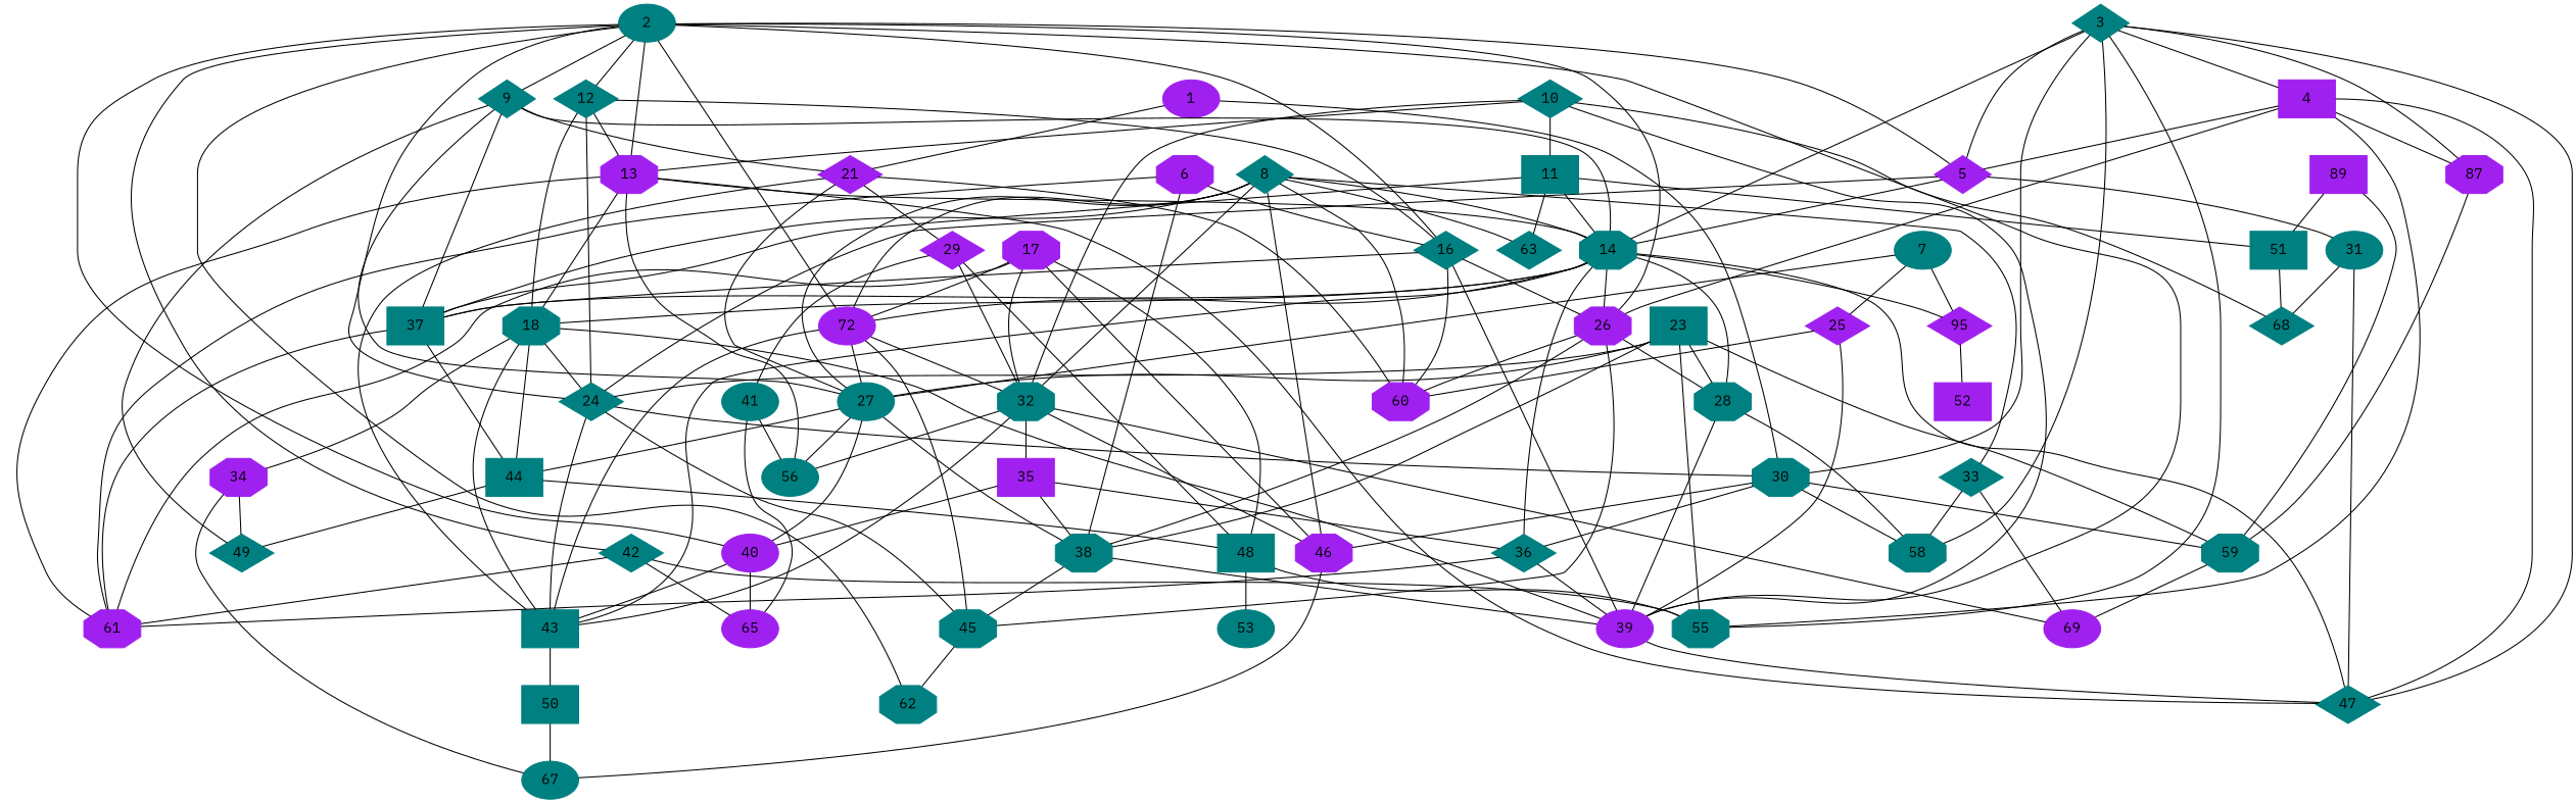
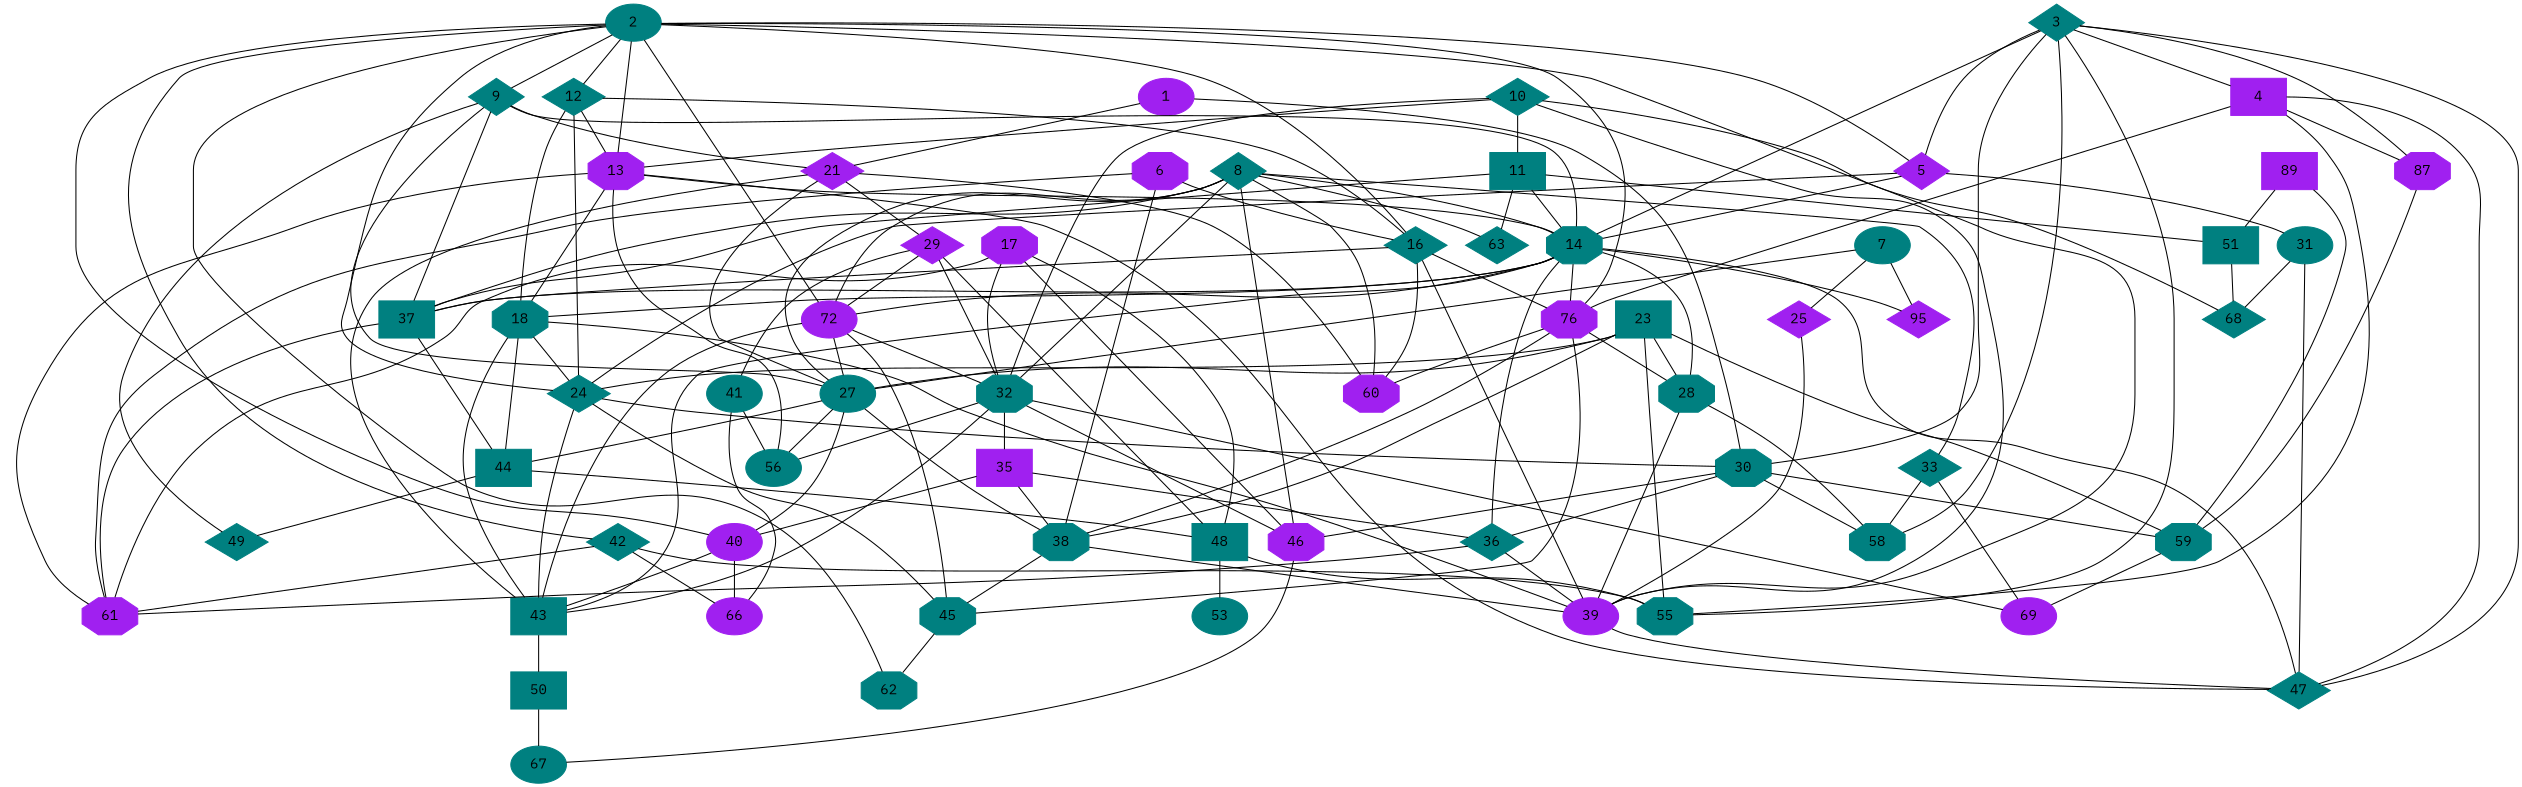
  graph {
    fontname="IBM Plex Mono"
    node [color=teal fontname="IBM Plex Mono" shape=octagon style=filled]
    edge [fontname="IBM Plex Mono" weight=1.0]
    1 [color=purple shape=ellipse]
    21 [color=purple shape=diamond]
    30
    27 [shape=ellipse]
    60 [color=purple]
    43 [shape=box]
    29 [color=purple shape=diamond]
    58
    46 [color=purple]
    36 [shape=diamond]
    59
    2 [shape=ellipse]
    5 [color=purple shape=diamond]
    9 [shape=diamond]
    12 [shape=diamond]
    13 [color=purple]
    16 [shape=diamond]
    n18 [color=purple label=72 shape=ellipse]
    24 [shape=diamond]
-   26 [color=purple]
+   26 [color=purple label=76]
    39 [color=purple shape=ellipse]
    40 [color=purple shape=ellipse]
    42 [shape=diamond]
    62
    14
    31 [shape=ellipse]
    37 [shape=box]
    49 [shape=diamond]
    18
    47 [shape=diamond]
    56 [shape=ellipse]
    61 [color=purple]
    32
    45
    38
    28
-   65 [color=purple shape=ellipse]
+   65 [color=purple shape=ellipse label=66]
    55
    3 [shape=diamond]
    4 [color=purple shape=box]
    n41 [color=purple label=87]
    n42 [color=purple label=95 shape=diamond]
    68 [shape=diamond]
    6 [color=purple]
    7 [shape=ellipse]
    25 [color=purple shape=diamond]
-   52 [color=purple shape=box]
    44 [shape=box]
    8 [shape=diamond]
    33 [shape=diamond]
    63 [shape=diamond]
    35 [color=purple shape=box]
    n53 [color=purple label=69 shape=ellipse]
    67 [shape=ellipse]
    10 [shape=diamond]
    11 [shape=box]
    51 [shape=box]
-   34 [color=purple]
    50 [shape=box]
    17 [color=purple]
    48 [shape=box]
    53 [shape=ellipse]
    n63 [color=purple label=89 shape=box]
    41 [shape=ellipse]
    23 [shape=box]
    1 -- 21
    1 -- 30
    21 -- 27
    21 -- 60
    21 -- 43
    21 -- 29
    30 -- 58
    30 -- 46
    30 -- 36
    30 -- 59
    27 -- 40
    27 -- 56
    27 -- 38 [weight=2.0]
    27 -- 44
    43 -- 50
    29 -- 32
    29 -- 48
    29 -- 41
    46 -- 67
    36 -- 39
    36 -- 61
    59 -- n53
    2 -- 5
    2 -- 9
    2 -- 12
    2 -- 13
    2 -- 16 [weight=2.0]
    2 -- n18
    2 -- 24
    2 -- 26
    2 -- 39
    2 -- 40
    2 -- 42
    2 -- 62
    5 -- 24
    5 -- 14
    5 -- 31
    9 -- 21
    9 -- 27
    9 -- 14 [weight=2.0]
    9 -- 37
    9 -- 49
    12 -- 13
    12 -- 16 [weight=2.0]
    12 -- 24
    12 -- 18
    13 -- 14 [weight=2.0]
    13 -- 18
    13 -- 47
    13 -- 56
    13 -- 61
    16 -- 60
    16 -- 26 [weight=2.0]
    16 -- 39
    16 -- 37
    n18 -- 27
    n18 -- 43
    n18 -- 32
    n18 -- 45
    24 -- 30
    24 -- 43 [weight=2.0]
    24 -- 45
    26 -- 60
    26 -- 45
    26 -- 38
    26 -- 28
    39 -- 47
    40 -- 43
    40 -- 65
    42 -- 61
    42 -- 65
    42 -- 55
    14 -- 43
    14 -- 36
    14 -- n18
    14 -- 26
    14 -- 37 [weight=2.0]
    14 -- 18
    14 -- 47 [weight=2.0]
    14 -- 28 [weight=2.0]
    14 -- n42
    31 -- 47
    31 -- 68
    37 -- 61
    37 -- 44
    18 -- 43
    18 -- 24
    18 -- 39
    18 -- 44
-   18 -- 34
    32 -- 43
    32 -- 46
    32 -- 56
    32 -- 35 [weight=2.0]
    32 -- n53
    45 -- 62
    38 -- 39 [weight=2.0]
    38 -- 45
    28 -- 58
    28 -- 39
    3 -- 30 [weight=3.0]
    3 -- 58
    3 -- 5
    3 -- 14
    3 -- 47 [weight=2.0]
    3 -- 55
    3 -- 4
    3 -- n41
-   4 -- 5
    4 -- 26
    4 -- 47
    4 -- 55
    4 -- n41
    n41 -- 59
-   n42 -- 52
    6 -- 16
    6 -- 61
    6 -- 38
    7 -- 27
    7 -- n42
    7 -- 25
-   25 -- 60
    25 -- 39
    44 -- 49
    44 -- 48
    8 -- 27
    8 -- 60
    8 -- 46
    8 -- n18 [weight=2.0]
    8 -- 14
    8 -- 37 [weight=3.0]
    8 -- 32 [weight=2.0]
    8 -- 33
    8 -- 63 [weight=2.0]
    33 -- 58
    33 -- n53
    35 -- 36
    35 -- 40
    35 -- 38
    10 -- 13
    10 -- 39
    10 -- 32
    10 -- 68
    10 -- 11 [weight=2.0]
    11 -- 14 [weight=2.0]
    11 -- 37
    11 -- 63
    11 -- 51
    51 -- 68
-   34 -- 49
-   34 -- 67
    50 -- 67
    17 -- 46
-   17 -- n18
+   29 -- n18
    17 -- 61
    17 -- 32
    17 -- 48
    48 -- 55
    48 -- 53
    n63 -- 59
    n63 -- 51
    41 -- 56
    41 -- 65
    23 -- 27
    23 -- 59
    23 -- 24
    23 -- 38
    23 -- 28
    23 -- 55
  }
